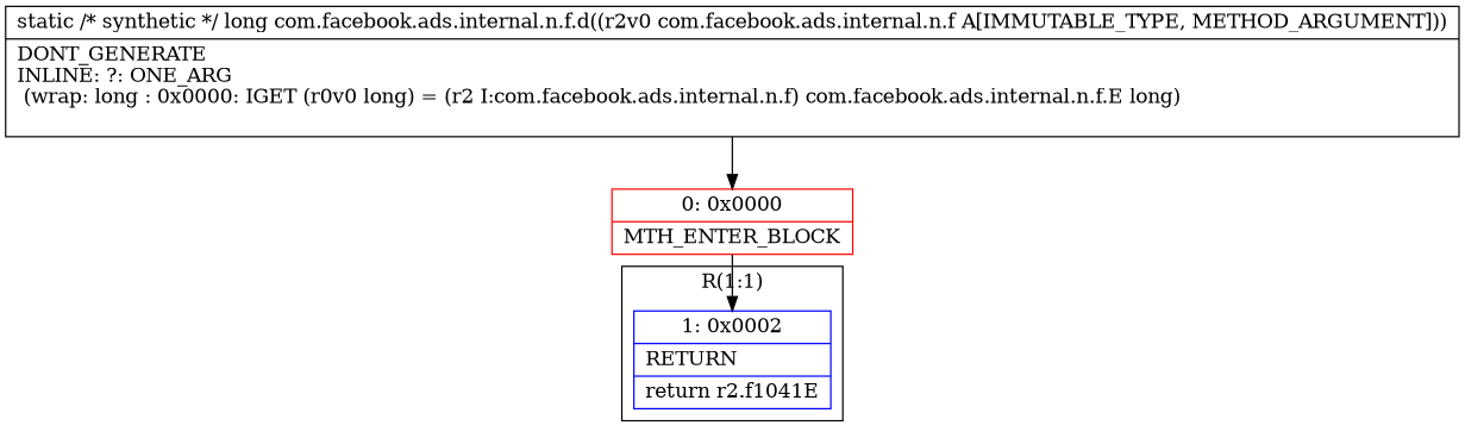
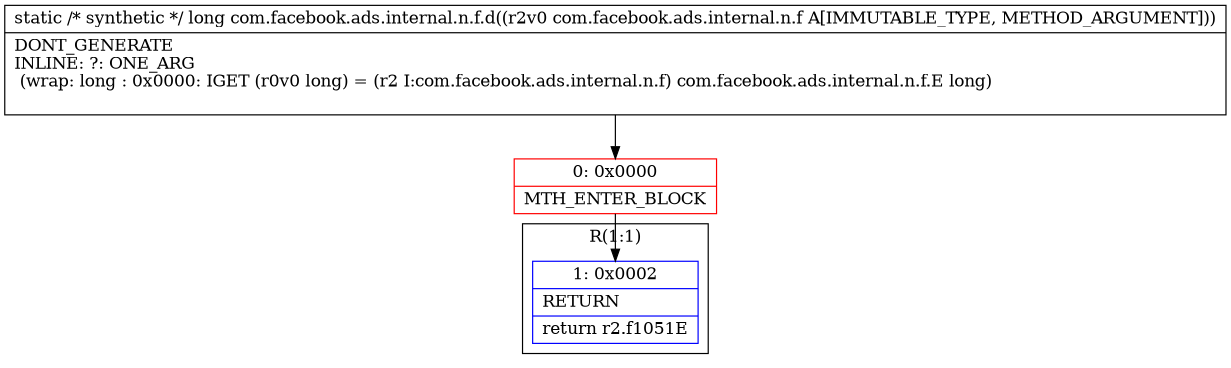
  digraph {
    node [shape=record]
-   n1 [color=blue label="{1\:\ 0x0002|RETURN\l|return r2.f1041E\l}"]
+   n1 [color=blue label="{1\:\ 0x0002|RETURN\l|return r2.f1051E\l}"]
    n2 [color=red label="{0\:\ 0x0000|MTH_ENTER_BLOCK\l}"]
    n3 [label="{static \/* synthetic *\/ long com.facebook.ads.internal.n.f.d((r2v0 com.facebook.ads.internal.n.f A[IMMUTABLE_TYPE, METHOD_ARGUMENT]))  | DONT_GENERATE\lINLINE: ?: ONE_ARG  \l  (wrap: long : 0x0000: IGET  (r0v0 long) = (r2 I:com.facebook.ads.internal.n.f) com.facebook.ads.internal.n.f.E long)\l\l}"]
    subgraph cluster_1 {
      label="R(1:1)"
      n1
    }
    n2 -> n1
    n3 -> n2
  }
